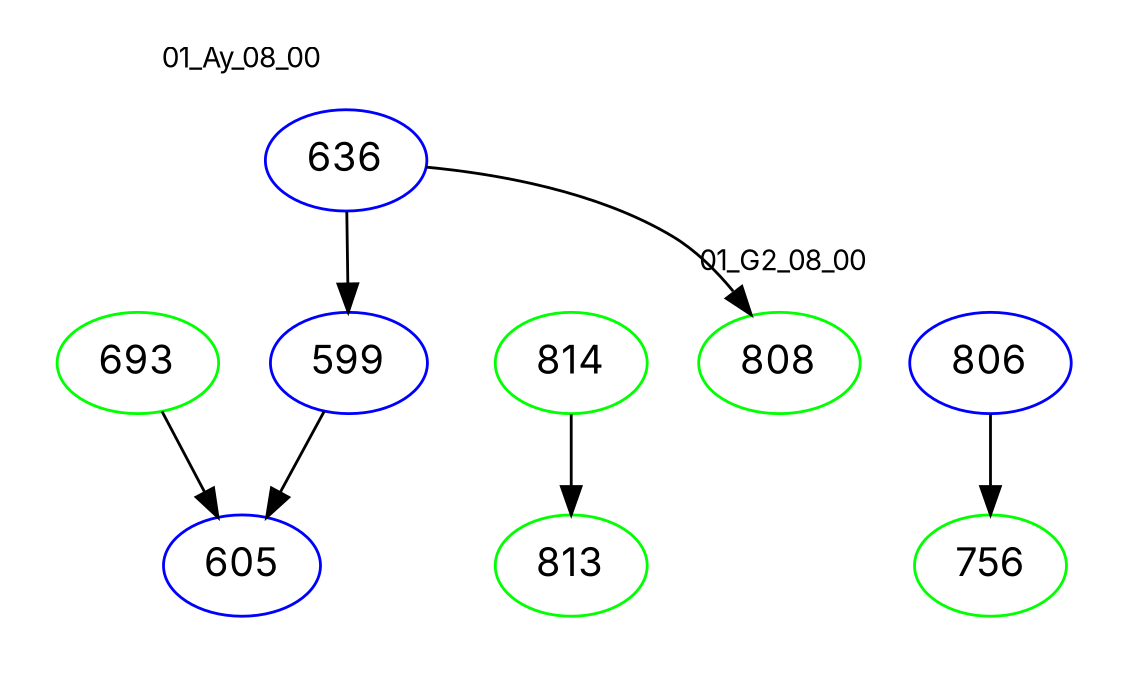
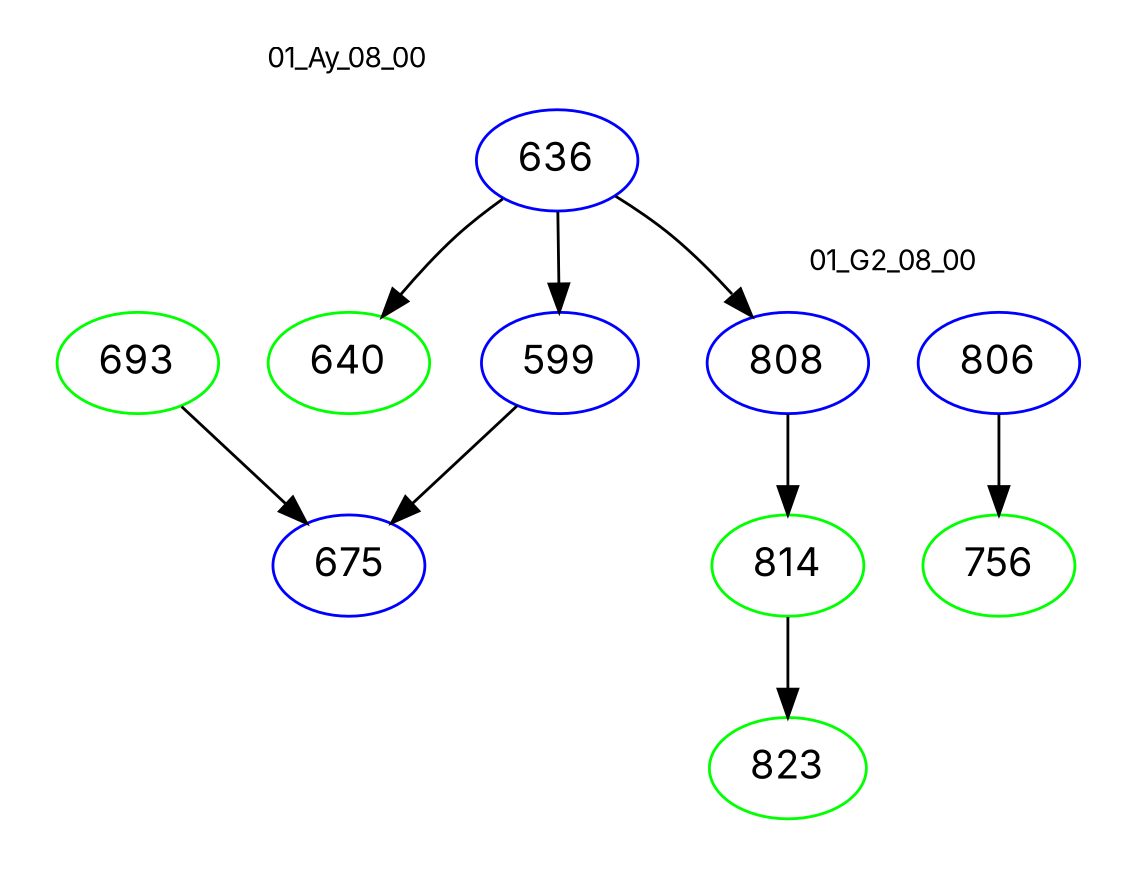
  digraph {
    fontname=Inter
    node [color=blue fontname=Inter]
    edge [color=black fontname=Inter]
    n1 [label=636]
+   n2 [color=green label=640]
    n3 [label=599]
-   n4 [label=605]
+   n4 [label=675]
    n5 [color=green label=693]
    n6 [label=806]
    n7 [color=green label=756]
-   n8 [color=green label=808]
+   n8 [label=808]
    n9 [color=green label=814]
-   n10 [color=green label=813]
+   n10 [color=green label=823]
    subgraph cluster_1 {
      color=white
      fontsize=10
      label="01_Ay_08_00"
      n1
+     n2
      n3
      n4
      n5
    }
    subgraph cluster_2 {
      color=white
      fontsize=10
      label="01_G2_08_00"
      n6
      n7
      n8
      n9
      n10
    }
+   n1 -> n2
    n1 -> n3
    n1 -> n8
    n3 -> n4
    n5 -> n4
    n6 -> n7
+   n8 -> n9
    n9 -> n10
  }
